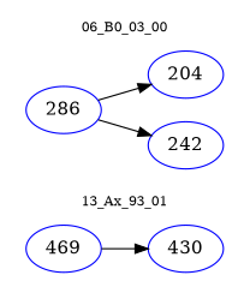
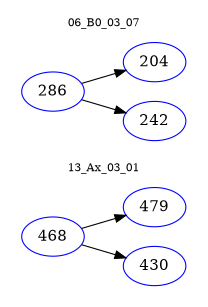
  digraph {
    rankdir=LR
    node [color=blue]
    edge [color=black]
-   n1 [label=469]
+   n1 [label=468]
    n2 [label=430]
+   n3 [label=479]
    n4 [label=286]
    n5 [label=242]
    n6 [label=204]
    subgraph cluster_1 {
      color=white
      fontsize=10
-     label="13_Ax_93_01"
+     label="13_Ax_03_01"
      n1
      n2
+     n3
    }
    subgraph cluster_2 {
      color=white
      fontsize=10
-     label="06_B0_03_00"
+     label="06_B0_03_07"
      n4
      n5
      n6
    }
    n1 -> n2
+   n1 -> n3
    n4 -> n5
    n4 -> n6
  }
